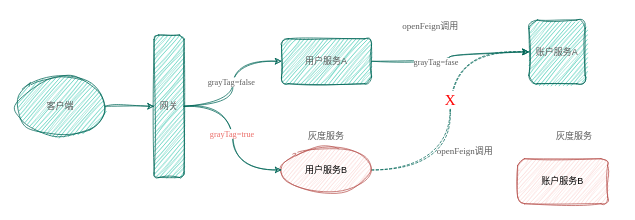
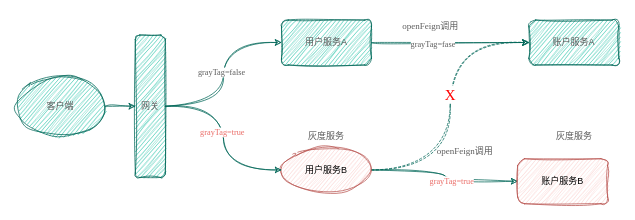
  <mxCell id="0" />
  <mxCell id="1" parent="0" />
  <mxCell id="2" value="客户端" style="ellipse;whiteSpace=wrap;html=1;sketch=1;curveFitting=1;jiggle=2;labelBackgroundColor=none;fillColor=#21C0A5;strokeColor=#006658;fontColor=#5C5C5C;" parent="1" vertex="1"><mxGeometry x="20" y="101" width="120" height="80" as="geometry" /></mxCell>
  <mxCell id="3" style="edgeStyle=orthogonalEdgeStyle;rounded=0;sketch=1;hachureGap=4;jiggle=2;curveFitting=1;orthogonalLoop=1;jettySize=auto;html=1;exitX=1;exitY=0.5;exitDx=0;exitDy=0;entryX=0;entryY=0.5;entryDx=0;entryDy=0;strokeColor=#006658;fontFamily=Architects Daughter;fontSource=https%3A%2F%2Ffonts.googleapis.com%2Fcss%3Ffamily%3DArchitects%2BDaughter;fontColor=#5C5C5C;fillColor=#21C0A5;curved=1;" parent="1" source="5" target="11" edge="1"><mxGeometry relative="1" as="geometry" /></mxCell>
  <mxCell id="4" value="grayTag=fase" style="edgeLabel;html=1;align=center;verticalAlign=middle;resizable=0;points=[];sketch=1;hachureGap=4;jiggle=2;curveFitting=1;strokeColor=#006658;fontFamily=Architects Daughter;fontSource=https%3A%2F%2Ffonts.googleapis.com%2Fcss%3Ffamily%3DArchitects%2BDaughter;fontColor=#5C5C5C;fillColor=#21C0A5;" parent="3" vertex="1" connectable="0"><mxGeometry x="-0.233" relative="1" as="geometry"><mxPoint y="1" as="offset" /></mxGeometry></mxCell>
- <mxCell id="5" value="用户服务A" style="rounded=1;whiteSpace=wrap;html=1;sketch=1;curveFitting=1;jiggle=2;labelBackgroundColor=none;fillColor=#21C0A5;strokeColor=#006658;fontColor=#5C5C5C;" parent="1" vertex="1"><mxGeometry x="375" y="51" width="120" height="60" as="geometry" /></mxCell>
+ <mxCell id="5" value="用户服务A" style="rounded=1;whiteSpace=wrap;html=1;sketch=1;curveFitting=1;jiggle=2;labelBackgroundColor=none;fillColor=#21C0A5;strokeColor=#006658;fontColor=#5C5C5C;" parent="1" vertex="1"><mxGeometry x="375" y="26" width="120" height="60" as="geometry" /></mxCell>
+ <mxCell id="6" style="edgeStyle=orthogonalEdgeStyle;rounded=0;sketch=1;hachureGap=4;jiggle=2;curveFitting=1;orthogonalLoop=1;jettySize=auto;html=1;exitX=1;exitY=0.5;exitDx=0;exitDy=0;entryX=0;entryY=0.5;entryDx=0;entryDy=0;strokeColor=#006658;fontFamily=Architects Daughter;fontSource=https%3A%2F%2Ffonts.googleapis.com%2Fcss%3Ffamily%3DArchitects%2BDaughter;fontColor=#5C5C5C;fillColor=#21C0A5;curved=1;" parent="1" source="10" target="12" edge="1"><mxGeometry relative="1" as="geometry" /></mxCell>
+ <mxCell id="7" value="grayTag=true" style="edgeLabel;html=1;align=center;verticalAlign=middle;resizable=0;points=[];sketch=1;hachureGap=4;jiggle=2;curveFitting=1;strokeColor=#006658;fontFamily=Architects Daughter;fontSource=https%3A%2F%2Ffonts.googleapis.com%2Fcss%3Ffamily%3DArchitects%2BDaughter;fontColor=#EA6B66;fillColor=#21C0A5;" parent="6" vertex="1" connectable="0"><mxGeometry x="0.15" y="2" relative="1" as="geometry"><mxPoint y="1" as="offset" /></mxGeometry></mxCell>
  <mxCell id="8" style="edgeStyle=orthogonalEdgeStyle;rounded=0;sketch=1;hachureGap=4;jiggle=2;curveFitting=1;orthogonalLoop=1;jettySize=auto;html=1;exitX=1;exitY=0.5;exitDx=0;exitDy=0;entryX=0;entryY=0.5;entryDx=0;entryDy=0;strokeColor=#006658;fontFamily=Architects Daughter;fontSource=https%3A%2F%2Ffonts.googleapis.com%2Fcss%3Ffamily%3DArchitects%2BDaughter;fontColor=#5C5C5C;fillColor=#21C0A5;curved=1;dashed=1;" parent="1" source="10" target="11" edge="1"><mxGeometry relative="1" as="geometry" /></mxCell>
  <mxCell id="9" value="&lt;font color=&quot;#ff0000&quot; style=&quot;font-size: 20px;&quot;&gt;X&lt;/font&gt;" style="edgeLabel;html=1;align=center;verticalAlign=middle;resizable=0;points=[];sketch=1;hachureGap=4;jiggle=2;curveFitting=1;strokeColor=#006658;fontFamily=Architects Daughter;fontSource=https%3A%2F%2Ffonts.googleapis.com%2Fcss%3Ffamily%3DArchitects%2BDaughter;fontColor=#5C5C5C;fillColor=#21C0A5;" parent="8" vertex="1" connectable="0"><mxGeometry x="0.087" y="1" relative="1" as="geometry"><mxPoint as="offset" /></mxGeometry></mxCell>
  <mxCell id="10" value="用户服务B" style="ellipse;whiteSpace=wrap;html=1;sketch=1;curveFitting=1;jiggle=2;labelBackgroundColor=none;fillColor=#f8cecc;strokeColor=#b85450;" parent="1" vertex="1"><mxGeometry x="375" y="196" width="120" height="60" as="geometry" /></mxCell>
- <mxCell id="11" value="账户服务A" style="rounded=1;whiteSpace=wrap;html=1;sketch=1;curveFitting=1;jiggle=2;labelBackgroundColor=none;fillColor=#21C0A5;strokeColor=#006658;fontColor=#5C5C5C;" parent="1" vertex="1"><mxGeometry x="705" y="26" width="75" height="85" as="geometry" /></mxCell>
+ <mxCell id="11" value="账户服务A" style="rounded=1;whiteSpace=wrap;html=1;sketch=1;curveFitting=1;jiggle=2;labelBackgroundColor=none;fillColor=#21C0A5;strokeColor=#006658;fontColor=#5C5C5C;" parent="1" vertex="1"><mxGeometry x="705" y="26" width="120" height="60" as="geometry" /></mxCell>
  <mxCell id="12" value="账户服务B" style="rounded=1;whiteSpace=wrap;html=1;sketch=1;curveFitting=1;jiggle=2;labelBackgroundColor=none;fillColor=#f8cecc;strokeColor=#b85450;" parent="1" vertex="1"><mxGeometry x="690" y="211" width="120" height="60" as="geometry" /></mxCell>
  <mxCell id="13" style="edgeStyle=orthogonalEdgeStyle;rounded=0;sketch=1;hachureGap=4;jiggle=2;curveFitting=1;orthogonalLoop=1;jettySize=auto;html=1;exitX=1;exitY=0.5;exitDx=0;exitDy=0;entryX=0;entryY=0.5;entryDx=0;entryDy=0;strokeColor=#006658;fontFamily=Architects Daughter;fontSource=https%3A%2F%2Ffonts.googleapis.com%2Fcss%3Ffamily%3DArchitects%2BDaughter;fontColor=#5C5C5C;fillColor=#21C0A5;curved=1;" parent="1" source="17" target="5" edge="1"><mxGeometry relative="1" as="geometry" /></mxCell>
  <mxCell id="14" value="grayTag=false" style="edgeLabel;html=1;align=center;verticalAlign=middle;resizable=0;points=[];sketch=1;hachureGap=4;jiggle=2;curveFitting=1;strokeColor=#006658;fontFamily=Architects Daughter;fontSource=https%3A%2F%2Ffonts.googleapis.com%2Fcss%3Ffamily%3DArchitects%2BDaughter;fontColor=#5C5C5C;fillColor=#21C0A5;" parent="13" vertex="1" connectable="0"><mxGeometry x="0.028" y="3" relative="1" as="geometry"><mxPoint as="offset" /></mxGeometry></mxCell>
  <mxCell id="15" style="edgeStyle=orthogonalEdgeStyle;rounded=0;sketch=1;hachureGap=4;jiggle=2;curveFitting=1;orthogonalLoop=1;jettySize=auto;html=1;exitX=1;exitY=0.5;exitDx=0;exitDy=0;entryX=0;entryY=0.5;entryDx=0;entryDy=0;strokeColor=#006658;fontFamily=Architects Daughter;fontSource=https%3A%2F%2Ffonts.googleapis.com%2Fcss%3Ffamily%3DArchitects%2BDaughter;fontColor=#5C5C5C;fillColor=#21C0A5;curved=1;" parent="1" source="17" target="10" edge="1"><mxGeometry relative="1" as="geometry" /></mxCell>
  <mxCell id="16" value="grayTag=true" style="edgeLabel;html=1;align=center;verticalAlign=middle;resizable=0;points=[];sketch=1;hachureGap=4;jiggle=2;curveFitting=1;strokeColor=#006658;fontFamily=Architects Daughter;fontSource=https%3A%2F%2Ffonts.googleapis.com%2Fcss%3Ffamily%3DArchitects%2BDaughter;fontColor=#EA6B66;fillColor=#21C0A5;" parent="15" vertex="1" connectable="0"><mxGeometry x="-0.065" y="-2" relative="1" as="geometry"><mxPoint as="offset" /></mxGeometry></mxCell>
- <mxCell id="17" value="网关" style="rounded=1;whiteSpace=wrap;html=1;sketch=1;curveFitting=1;jiggle=2;labelBackgroundColor=none;fillColor=#21C0A5;strokeColor=#006658;fontColor=#5C5C5C;" parent="1" vertex="1"><mxGeometry x="205" y="46" width="40" height="190" as="geometry" /></mxCell>
+ <mxCell id="17" value="网关" style="rounded=1;whiteSpace=wrap;html=1;sketch=1;curveFitting=1;jiggle=2;labelBackgroundColor=none;fillColor=#21C0A5;strokeColor=#006658;fontColor=#5C5C5C;" parent="1" vertex="1"><mxGeometry x="180" y="46" width="40" height="190" as="geometry" /></mxCell>
  <mxCell id="18" value="" style="endArrow=classic;html=1;rounded=0;sketch=1;hachureGap=4;jiggle=2;curveFitting=1;strokeColor=#006658;fontFamily=Architects Daughter;fontSource=https%3A%2F%2Ffonts.googleapis.com%2Fcss%3Ffamily%3DArchitects%2BDaughter;fontColor=#5C5C5C;fillColor=#21C0A5;exitX=1;exitY=0.5;exitDx=0;exitDy=0;entryX=0;entryY=0.5;entryDx=0;entryDy=0;" parent="1" source="2" target="17" edge="1"><mxGeometry width="50" height="50" relative="1" as="geometry"><mxPoint x="115" y="196" as="sourcePoint" /><mxPoint x="165" y="146" as="targetPoint" /></mxGeometry></mxCell>
  <mxCell id="19" value="灰度服务" style="text;html=1;align=center;verticalAlign=middle;whiteSpace=wrap;rounded=0;fontFamily=Architects Daughter;fontSource=https%3A%2F%2Ffonts.googleapis.com%2Fcss%3Ffamily%3DArchitects%2BDaughter;fontColor=#5C5C5C;shadow=1;sketch=1;curveFitting=1;jiggle=2;" parent="1" vertex="1"><mxGeometry x="405" y="166" width="60" height="30" as="geometry" /></mxCell>
  <mxCell id="20" value="灰度服务" style="text;html=1;align=center;verticalAlign=middle;rounded=0;fontFamily=Architects Daughter;fontSource=https%3A%2F%2Ffonts.googleapis.com%2Fcss%3Ffamily%3DArchitects%2BDaughter;fontColor=#5C5C5C;fontStyle=0;textShadow=0;labelBorderColor=none;labelBackgroundColor=none;" parent="1" vertex="1"><mxGeometry x="735" y="166" width="60" height="30" as="geometry" /></mxCell>
  <mxCell id="21" value="openFeign调用" style="text;html=1;align=center;verticalAlign=middle;whiteSpace=wrap;rounded=0;fontFamily=Architects Daughter;fontSource=https%3A%2F%2Ffonts.googleapis.com%2Fcss%3Ffamily%3DArchitects%2BDaughter;fontColor=#5C5C5C;shadow=1;sketch=1;curveFitting=1;jiggle=2;" parent="1" vertex="1"><mxGeometry x="529" y="20" width="90" height="30" as="geometry" /></mxCell>
  <mxCell id="22" value="openFeign调用" style="text;html=1;align=center;verticalAlign=middle;whiteSpace=wrap;rounded=0;fontFamily=Architects Daughter;fontSource=https%3A%2F%2Ffonts.googleapis.com%2Fcss%3Ffamily%3DArchitects%2BDaughter;fontColor=#5C5C5C;shadow=1;sketch=1;curveFitting=1;jiggle=2;" parent="1" vertex="1"><mxGeometry x="575" y="186" width="90" height="30" as="geometry" /></mxCell>
